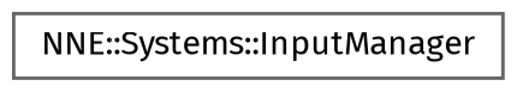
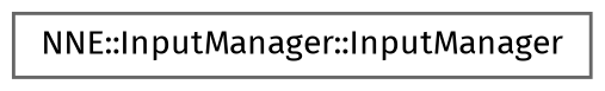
  digraph {
    rankdir=LR
    fontname="Fira Sans"
-   n1 [color=grey40 fillcolor=white fontname="Fira Sans" fontsize=10 height=0.2 label="NNE::Systems::InputManager" shape=box style=filled width=0.4]
+   n1 [color=grey40 fillcolor=white fontname="Fira Sans" fontsize=10 height=0.2 label="NNE::InputManager::InputManager" shape=box style=filled width=0.4]
  }
